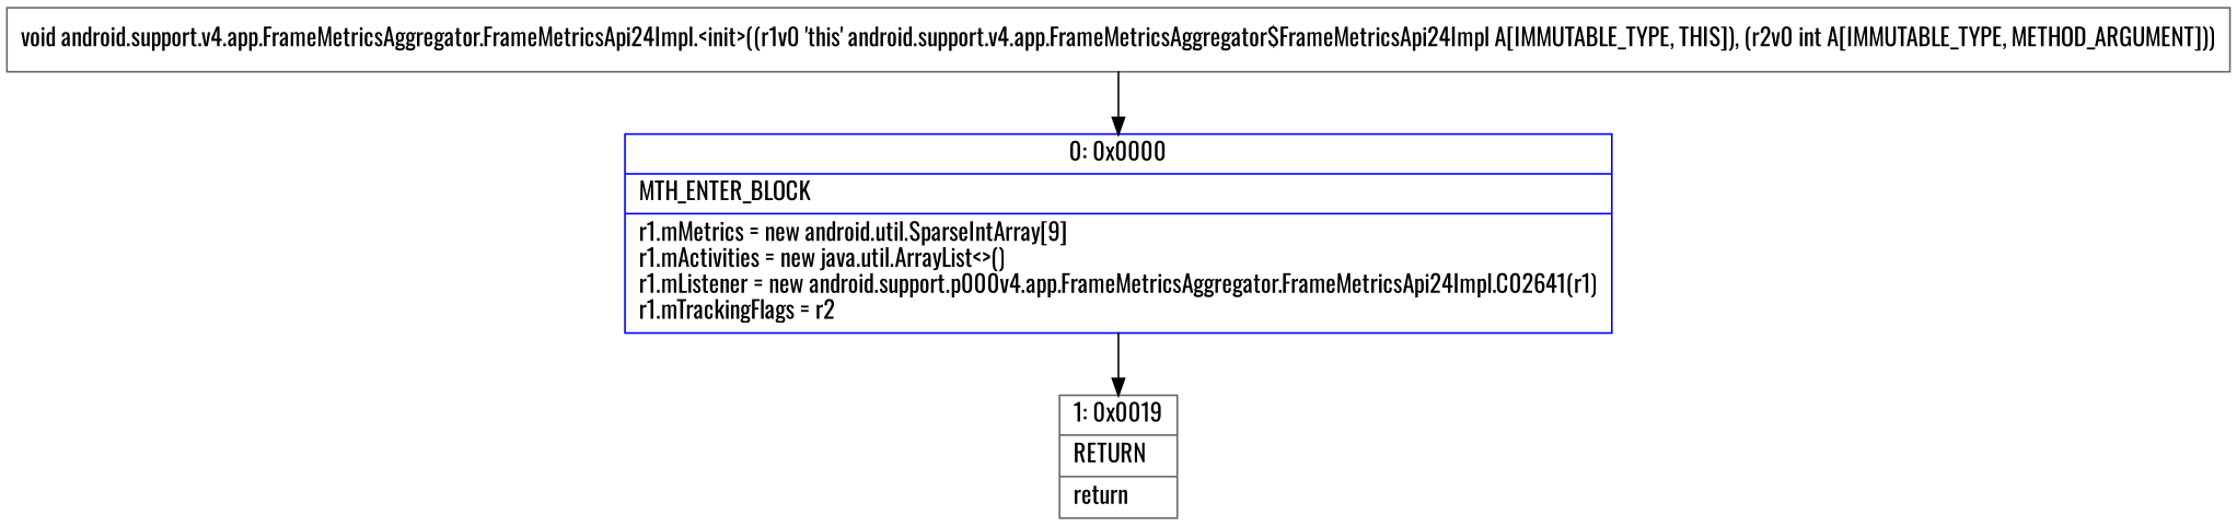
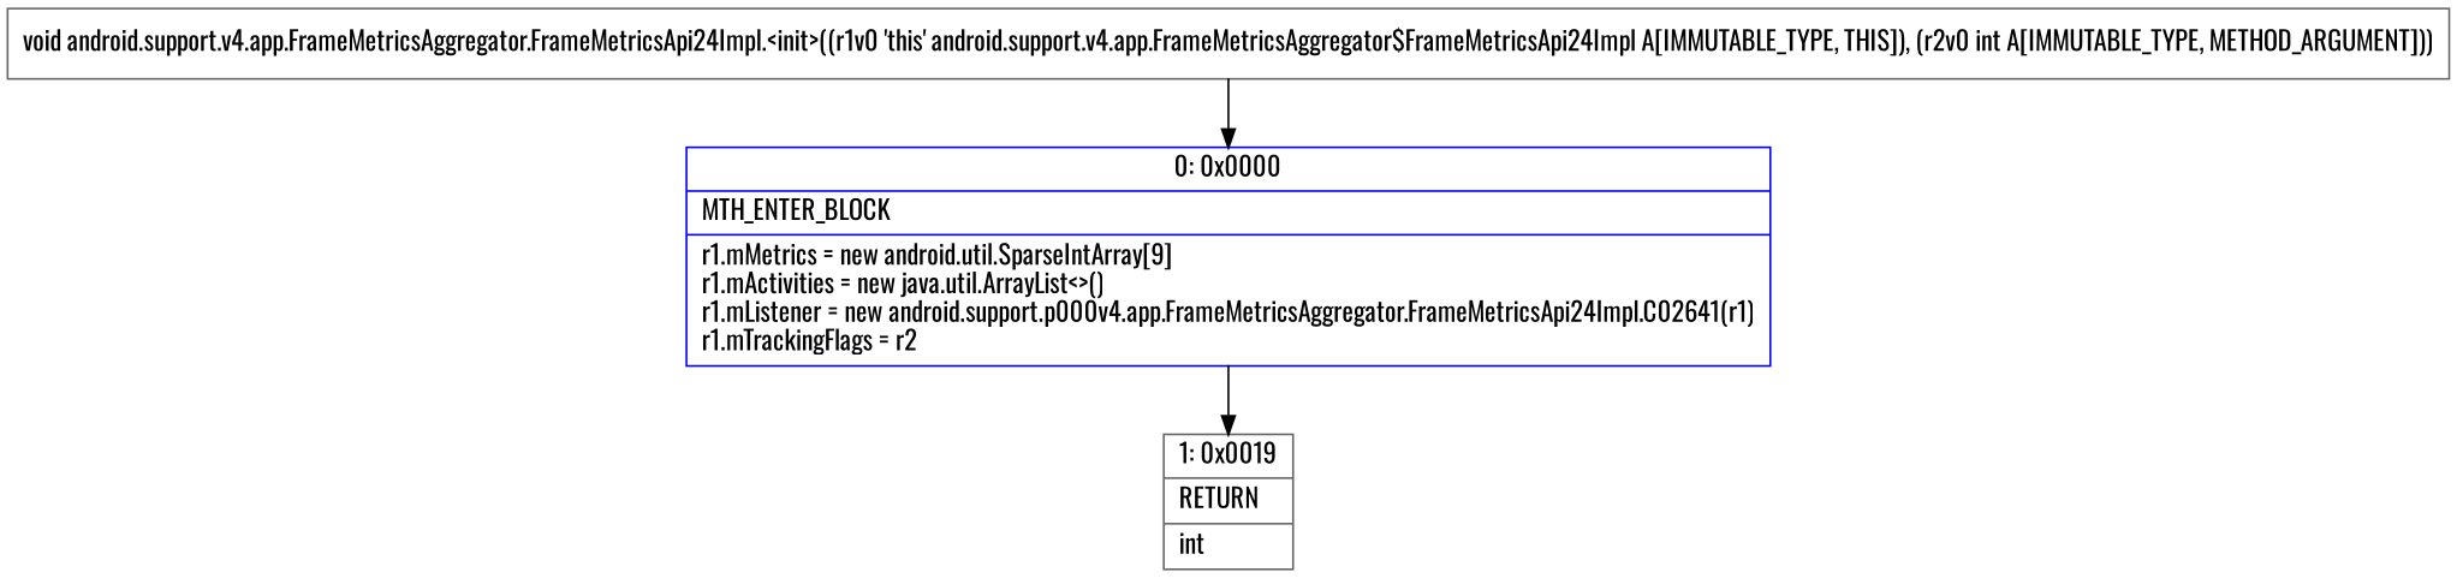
  digraph {
    fontname=Oswald
    node [shape=record color=gray40 fontname=Oswald]
    edge [fontname=Oswald]
    n1 [label="{0\:\ 0x0000|MTH_ENTER_BLOCK\l|r1.mMetrics = new android.util.SparseIntArray[9]\lr1.mActivities = new java.util.ArrayList\<\>()\lr1.mListener = new android.support.p000v4.app.FrameMetricsAggregator.FrameMetricsApi24Impl.C02641(r1)\lr1.mTrackingFlags = r2\l}" color=blue]
-   n2 [label="{1\:\ 0x0019|RETURN\l|return\l}"]
+   n2 [label="{1\:\ 0x0019|RETURN\l|int\l}"]
    n3 [label="{void android.support.v4.app.FrameMetricsAggregator.FrameMetricsApi24Impl.\<init\>((r1v0 'this' android.support.v4.app.FrameMetricsAggregator$FrameMetricsApi24Impl A[IMMUTABLE_TYPE, THIS]), (r2v0 int A[IMMUTABLE_TYPE, METHOD_ARGUMENT])) }"]
    n1 -> n2
    n3 -> n1
  }
